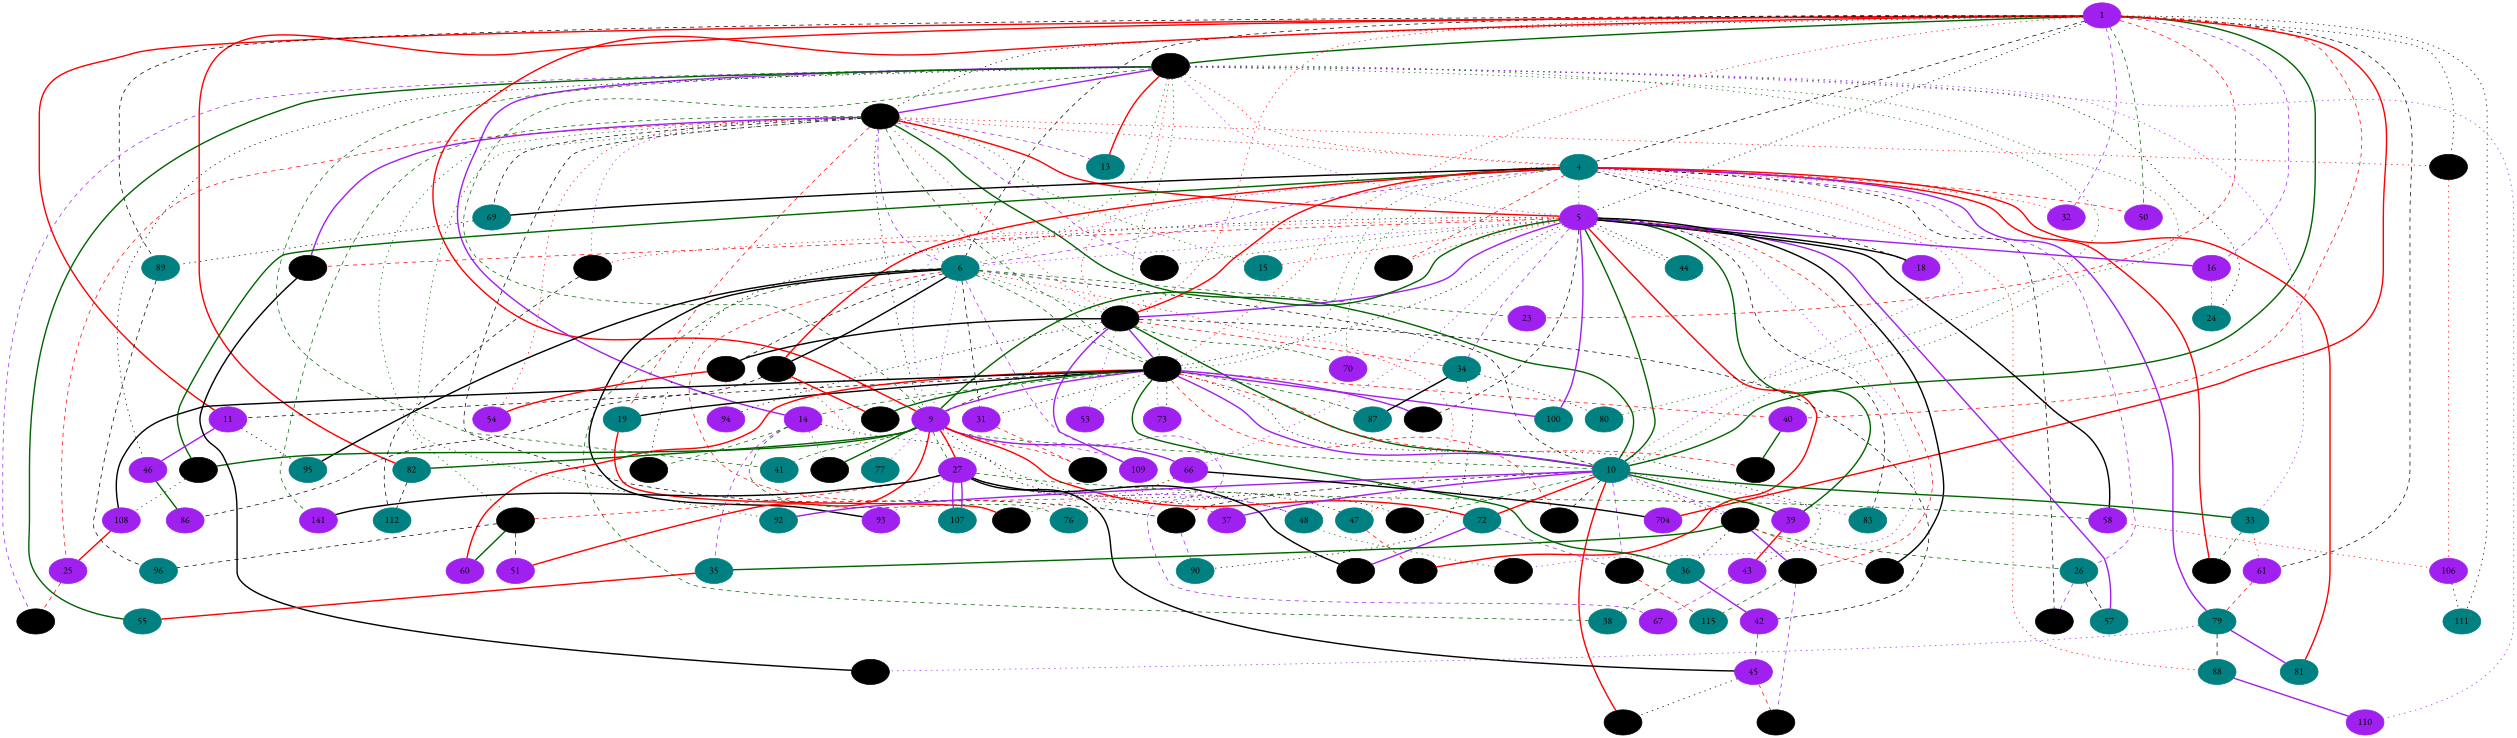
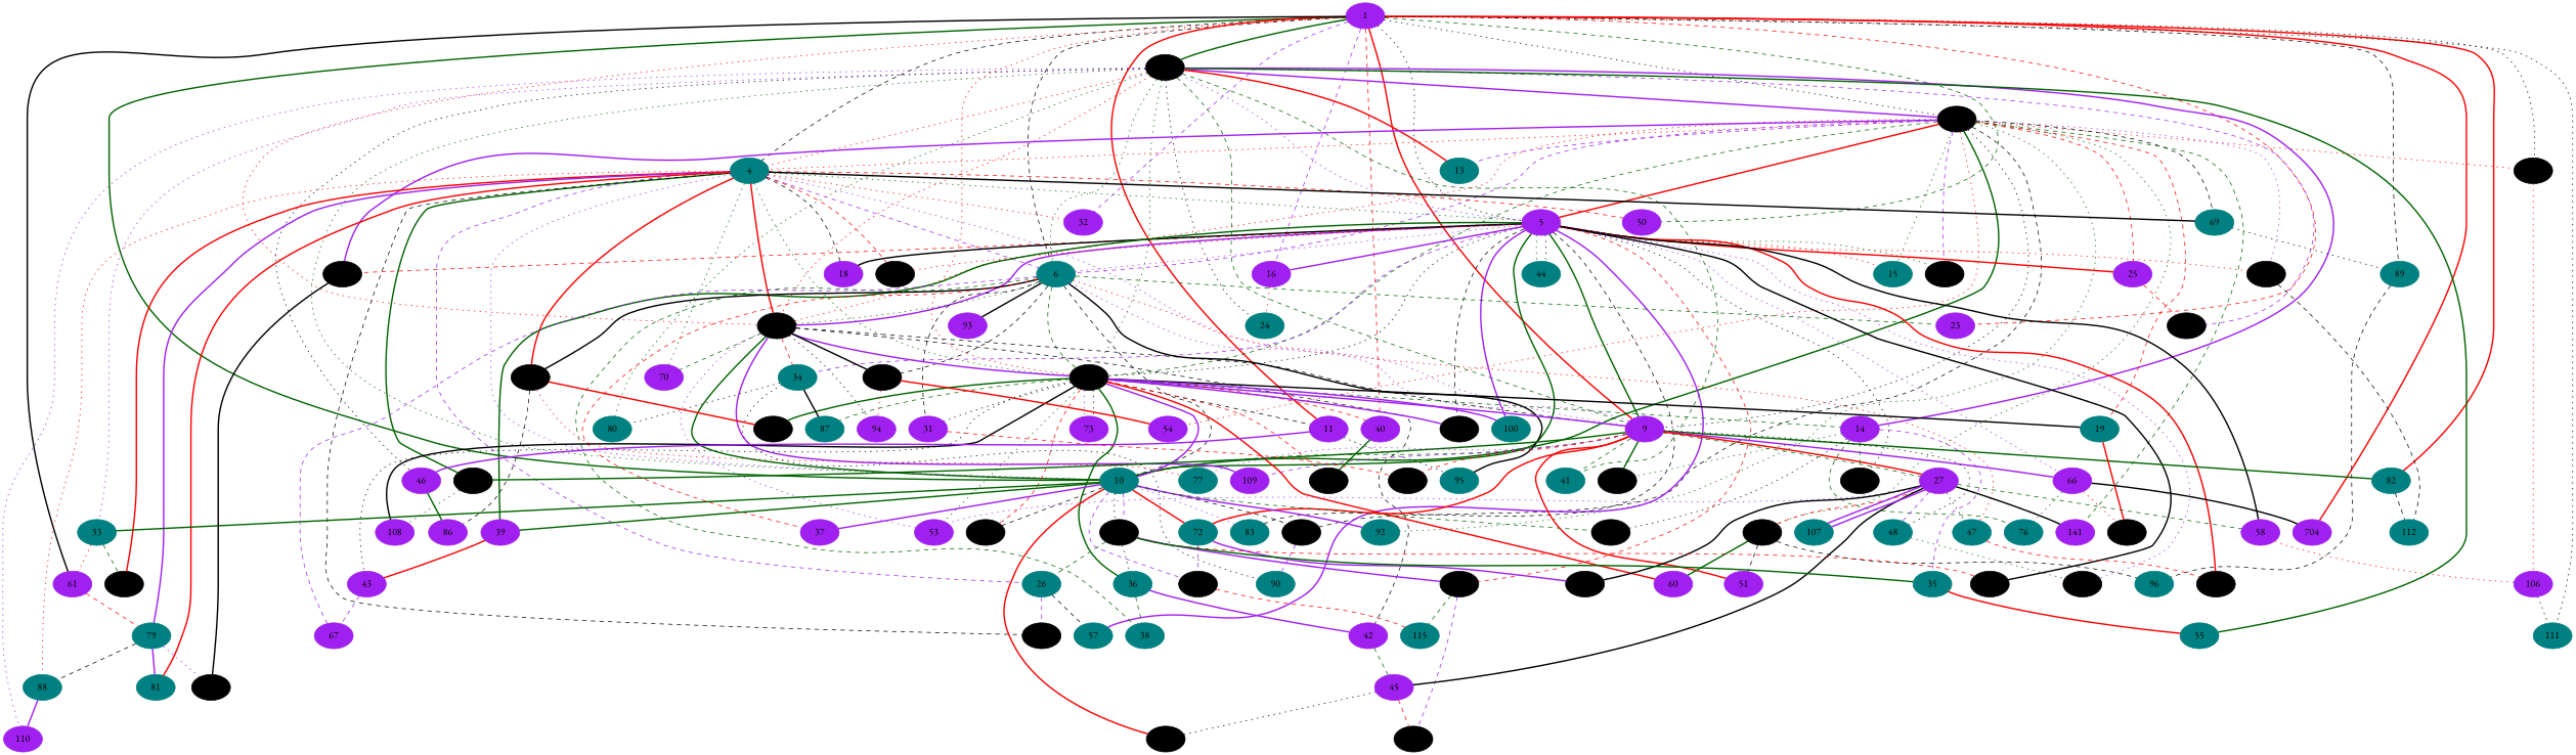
  graph {
    fontname="EB Garamond"
    node [color=teal fontname="EB Garamond" style=filled]
    edge [color=black fontname="EB Garamond" style=dashed]
    1 [color=purple]
    2 [color=black]
    3 [color=black]
    4
    5 [color=purple]
    6
    7 [color=black]
    8 [color=black]
    9 [color=purple]
    10
    11 [color=purple]
    16 [color=purple]
    23 [color=purple]
    32 [color=purple]
    50 [color=purple]
    61 [color=purple]
    64 [color=black]
    82
    89
    n20 [color=purple label=704]
    111
    40 [color=purple]
    13
    14 [color=purple]
    24
    30 [color=black]
    33
    41
    46 [color=purple]
    55
    80
    110 [color=purple]
    12 [color=black]
    15
    19
    20 [color=black]
    25 [color=purple]
    28 [color=black]
    54 [color=purple]
    69
    91 [color=black]
    92
    n43 [color=purple label=141]
    114 [color=black]
    18 [color=purple]
    22 [color=black]
    26
    63 [color=black]
    65 [color=black]
    68 [color=black]
    70 [color=purple]
    74 [color=black]
    79
    81
    88
    34
    39 [color=purple]
    44
    49 [color=black]
    52 [color=black]
    56 [color=black]
    57
    58 [color=purple]
    59 [color=black]
    66 [color=purple]
    78 [color=black]
    83
    100
    102 [color=black]
    21 [color=black]
    31 [color=purple]
    37 [color=purple]
    38
    47
    67 [color=purple]
    93 [color=purple]
    95
    42 [color=purple]
    53 [color=purple]
    94 [color=purple]
    109 [color=purple]
    29 [color=black]
    36
    43 [color=purple]
    60 [color=purple]
    71 [color=black]
    73 [color=purple]
    84 [color=black]
    87
    108 [color=purple]
    27 [color=purple]
    48
    51 [color=purple]
    72
    77
    98 [color=black]
    103 [color=black]
    17 [color=black]
    75 [color=black]
    99 [color=black]
    113 [color=black]
    106 [color=purple]
    112
    96
    35
    76
    86 [color=purple]
    90
    85 [color=black]
    97 [color=black]
    62 [color=black]
    115
    45 [color=purple]
    105 [color=black]
    107
    1 -- 2 [color=darkgreen style=bold]
    1 -- 3 [style=dotted]
    1 -- 4
    1 -- 5 [style=dotted]
    1 -- 6
    1 -- 7 [color=red style=dotted]
    1 -- 8 [color=red style=dotted]
    1 -- 9 [color=red style=bold]
    1 -- 10 [color=darkgreen style=bold]
    1 -- 11 [color=red style=bold]
    1 -- 16 [color=purple]
    1 -- 23 [color=red]
    1 -- 32 [color=purple]
    1 -- 50 [color=darkgreen]
-   1 -- 61
+   1 -- 61 [style=bold]
    1 -- 64 [style=dotted]
    1 -- 82 [color=red style=bold]
    1 -- 89
    1 -- n20 [color=red style=bold]
    1 -- 111 [style=dotted]
    1 -- 40 [color=red]
    2 -- 3 [color=purple style=bold]
    2 -- 4 [color=red style=dotted]
    2 -- 5 [color=purple style=dotted]
    2 -- 6 [color=darkgreen style=dotted]
    2 -- 7 [color=red style=dotted]
    2 -- 8 [color=darkgreen style=dotted]
    2 -- 9 [color=darkgreen]
    2 -- 10 [color=darkgreen style=dotted]
    2 -- 13 [color=red style=bold]
    2 -- 14 [color=purple style=bold]
    2 -- 24 [style=dotted]
    2 -- 30 [color=purple]
    2 -- 33 [color=purple style=dotted]
    2 -- 41 [color=darkgreen]
    2 -- 46 [style=dotted]
    2 -- 55 [color=darkgreen style=bold]
    2 -- 80 [color=darkgreen style=dotted]
    2 -- 110 [color=purple style=dotted]
    3 -- 4 [color=red style=dotted]
    3 -- 5 [color=red style=bold]
    3 -- 6 [color=purple]
    3 -- 7 [color=red style=dotted]
    3 -- 8 [color=darkgreen]
    3 -- 9 [style=dotted]
    3 -- 10 [color=darkgreen style=bold]
    3 -- 64 [color=red style=dotted]
    3 -- 13 [color=purple]
    3 -- 12
    3 -- 15 [color=darkgreen style=dotted]
    3 -- 19 [color=red]
    3 -- 20 [color=purple style=dotted]
    3 -- 25 [color=red]
    3 -- 28 [color=darkgreen style=dotted]
    3 -- 54 [color=red style=dotted]
    3 -- 69
    3 -- 91 [color=purple style=bold]
    3 -- 92 [color=darkgreen style=dotted]
    3 -- n43 [color=darkgreen]
    3 -- 114 [color=purple]
    4 -- 5 [color=darkgreen style=dotted]
    4 -- 6 [color=purple]
    4 -- 7 [color=red style=bold]
    4 -- 8 [color=darkgreen style=dotted]
    4 -- 9 [color=purple style=dotted]
    4 -- 10 [color=purple style=dotted]
    4 -- 32 [color=red style=dotted]
    4 -- 50 [color=red]
    4 -- 69 [style=bold]
    4 -- 18
    4 -- 22 [color=darkgreen style=bold]
    4 -- 26 [color=purple]
    4 -- 63 [color=red style=bold]
    4 -- 65
    4 -- 68 [color=red style=bold]
    4 -- 70 [color=darkgreen style=dotted]
    4 -- 74 [color=red]
    4 -- 79 [color=purple style=bold]
    4 -- 81 [color=red style=bold]
    4 -- 88 [color=red style=dotted]
    5 -- 6 [color=purple style=dotted]
    5 -- 7 [color=purple style=bold]
    5 -- 8 [style=dotted]
    5 -- 9 [color=darkgreen style=bold]
    5 -- 10 [color=darkgreen style=bold]
    5 -- 16 [color=purple style=bold]
    5 -- 15 [color=red style=dotted]
    5 -- 20 [color=red style=dotted]
-   108 -- 25 [color=red style=bold]
+   5 -- 25 [color=red style=bold]
    5 -- 91 [color=red]
    5 -- 114 [color=darkgreen style=dotted]
    5 -- 18 [style=bold]
    5 -- 74 [color=red style=dotted]
    5 -- 34 [color=purple]
    5 -- 39 [color=darkgreen style=bold]
    5 -- 44 [color=darkgreen style=dotted]
    5 -- 44 [style=dotted]
    5 -- 49
    5 -- 52 [style=dotted]
    5 -- 56 [color=red style=bold]
    5 -- 57 [color=purple style=bold]
    5 -- 58 [style=bold]
    5 -- 59 [color=red]
    5 -- 66 [color=purple style=dotted]
    5 -- 78 [style=bold]
    5 -- 83
    5 -- 100 [color=purple style=bold]
    5 -- 102 [color=purple style=dotted]
    6 -- 7 [color=darkgreen style=dotted]
    6 -- 8 [color=darkgreen]
    6 -- 9 [color=purple style=dotted]
    6 -- 10
    6 -- 23 [color=darkgreen]
    6 -- 68 [style=bold]
    6 -- 21
    6 -- 31
    6 -- 37 [color=red]
    6 -- 38 [color=darkgreen]
    6 -- 47 [color=red style=dotted]
    6 -- 67 [color=purple]
    6 -- 93 [style=bold]
    6 -- 95 [style=bold]
    7 -- 8 [color=purple style=bold]
    7 -- 9
    7 -- 10 [color=darkgreen style=bold]
    7 -- 70 [color=darkgreen]
    7 -- 34 [color=red]
    7 -- 21 [style=bold]
    7 -- 42
    7 -- 53 [color=purple style=dotted]
    7 -- 94 [style=dotted]
    7 -- 109 [color=purple style=bold]
    8 -- 9 [color=purple style=bold]
    8 -- 10 [color=purple style=bold]
    8 -- 11
    8 -- 40 [color=red]
    8 -- 14 [color=darkgreen]
    8 -- 19 [style=bold]
    8 -- 49 [color=purple style=bold]
    8 -- 100 [color=purple style=bold]
    8 -- 31 [style=dotted]
    8 -- 53 [color=darkgreen style=dotted]
    8 -- 29 [color=red]
    8 -- 36 [color=darkgreen style=bold]
    8 -- 43 [style=dotted]
    8 -- 60 [color=red style=bold]
    8 -- 71 [color=darkgreen style=bold]
    8 -- 73 [color=purple style=dotted]
    8 -- 73 [style=dotted]
    8 -- 84 [color=red]
    8 -- 87 [color=darkgreen]
    8 -- 108 [style=bold]
    9 -- 10 [color=darkgreen]
    9 -- 82 [color=darkgreen style=bold]
    9 -- 41 [color=darkgreen]
    9 -- 22 [color=darkgreen style=bold]
    9 -- 66 [color=purple style=bold]
    9 -- 109 [color=purple]
    9 -- 27 [color=darkgreen]
    9 -- 27 [color=red style=bold]
    9 -- 48 [style=dotted]
    9 -- 51 [color=red style=bold]
    9 -- 72 [color=red style=bold]
    9 -- 77 [color=purple style=dotted]
    9 -- 98 [color=darkgreen style=bold]
    9 -- 103 [color=red]
    10 -- 33 [color=darkgreen style=bold]
    10 -- 12
    10 -- 92 [color=purple style=bold]
    10 -- 39 [color=darkgreen style=bold]
    10 -- 83 [color=purple style=dotted]
    10 -- 37 [color=purple style=bold]
    10 -- 29
    10 -- 72 [color=red style=bold]
    10 -- 17 [style=dotted]
    10 -- 17 [color=purple]
    10 -- 75 [color=darkgreen]
    10 -- 99 [color=purple]
    10 -- 113 [color=red style=bold]
    11 -- 46 [color=purple style=bold]
    11 -- 95 [style=dotted]
    16 -- 24 [color=red style=dotted]
    61 -- 79 [color=red]
    64 -- 106 [color=red style=dotted]
    82 -- 112
    89 -- 96
    40 -- 84 [color=darkgreen style=bold]
    14 -- 52 [color=darkgreen]
    14 -- 98 [color=darkgreen style=dotted]
    14 -- 75 [style=dotted]
    14 -- 35 [color=purple]
    14 -- 76 [color=darkgreen]
    33 -- 61 [color=red style=dotted]
    33 -- 63 [color=darkgreen]
    46 -- 86 [color=darkgreen style=bold]
    12 -- 90 [color=purple]
    19 -- 85 [color=red style=bold]
    20 -- 112
    25 -- 30 [color=red]
    28 -- 60 [color=darkgreen style=bold]
    28 -- 51
    28 -- 96
    69 -- 89 [style=dotted]
    91 -- 97 [style=bold]
    22 -- 108 [color=darkgreen style=dotted]
    26 -- 65 [color=purple]
    26 -- 57
    68 -- 71 [color=red style=bold]
    68 -- 77 [color=red style=dotted]
    68 -- 86
    79 -- 81 [color=purple style=bold]
    79 -- 88
    79 -- 97 [color=purple style=dotted]
    88 -- 110 [color=purple style=bold]
    34 -- 80 [style=dotted]
    34 -- 87 [style=bold]
    34 -- 90 [style=dotted]
    39 -- 43 [color=red style=bold]
    58 -- 106 [color=red style=dotted]
    59 -- 62 [color=purple]
    59 -- 115 [color=darkgreen]
    66 -- n20 [style=bold]
    66 -- 76 [color=darkgreen style=dotted]
    66 -- 85 [color=red style=dotted]
    21 -- 54 [color=red style=bold]
    21 -- 94 [color=red style=dotted]
    31 -- 103 [color=red]
    47 -- 56 [color=red]
    42 -- 45 [color=darkgreen]
    36 -- 38 [color=darkgreen]
    36 -- 42 [color=purple style=bold]
    43 -- 67 [color=purple]
    27 -- 28 [color=red]
    27 -- n43 [style=bold]
    27 -- 58 [color=darkgreen]
    27 -- 47 [style=dotted]
-   27 -- 93 [color=purple style=dotted]
+   27 -- 53 [color=purple style=dotted]
    27 -- 48 [color=purple]
    27 -- 45 [style=bold]
    27 -- 105 [style=bold]
    27 -- 107 [color=purple style=bold]
    27 -- 107 [color=purple style=bold]
    48 -- 102 [color=darkgreen style=dotted]
    72 -- 99 [color=purple]
    72 -- 105 [color=purple style=bold]
    17 -- 26 [color=darkgreen]
    17 -- 59 [color=purple style=bold]
    17 -- 78 [color=red]
    17 -- 36 [style=dotted]
    17 -- 35 [color=darkgreen style=bold]
    99 -- 115 [color=red]
    106 -- 111 [style=dotted]
    35 -- 55 [color=red style=bold]
    45 -- 113 [style=dotted]
    45 -- 62 [color=red]
  }
